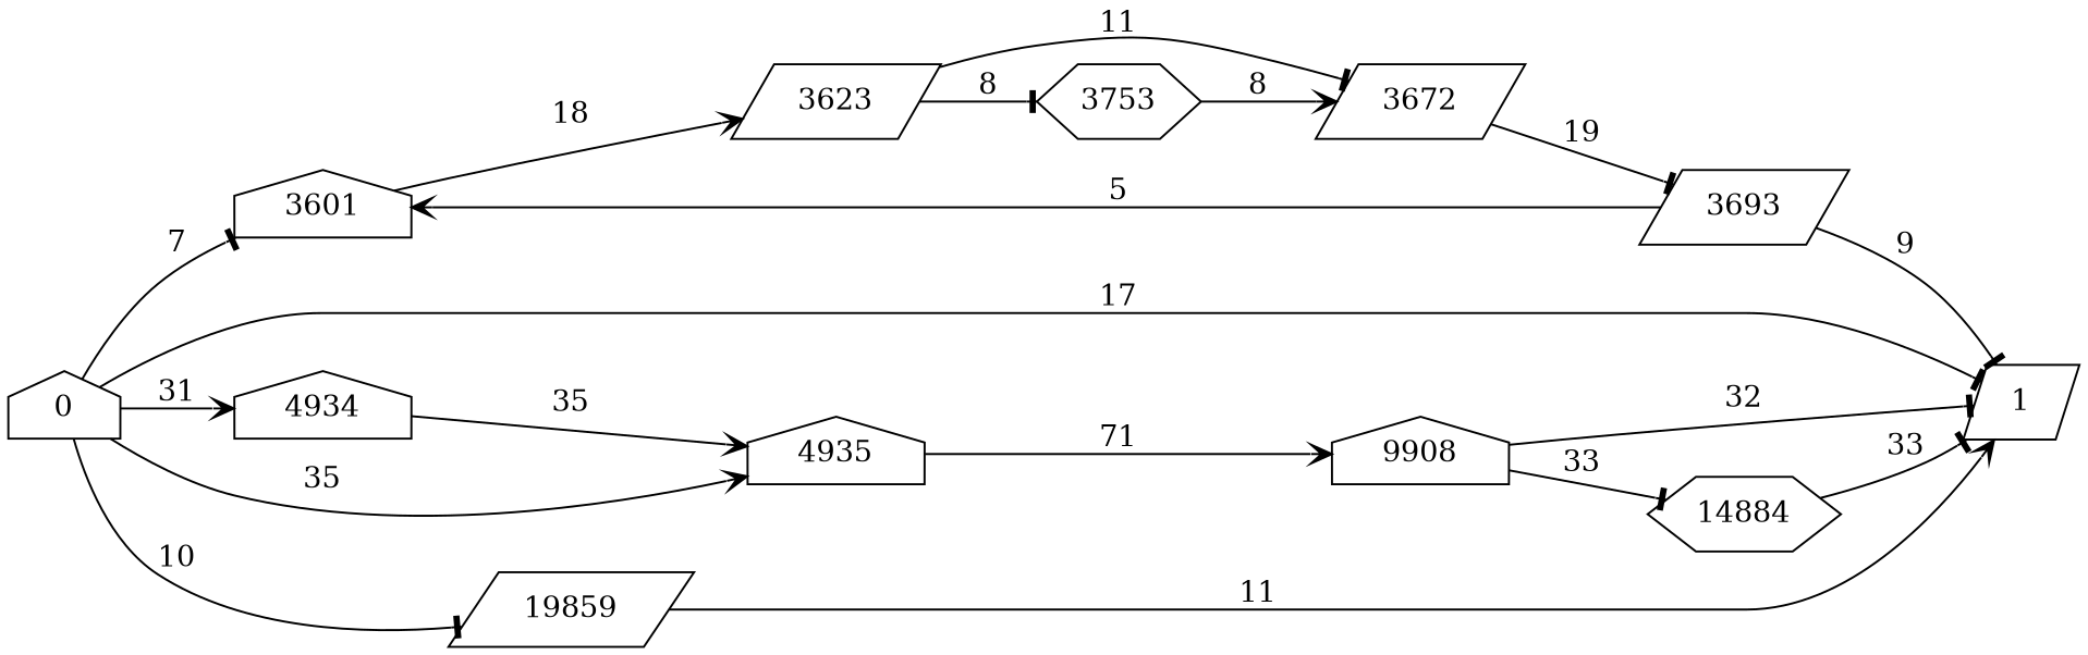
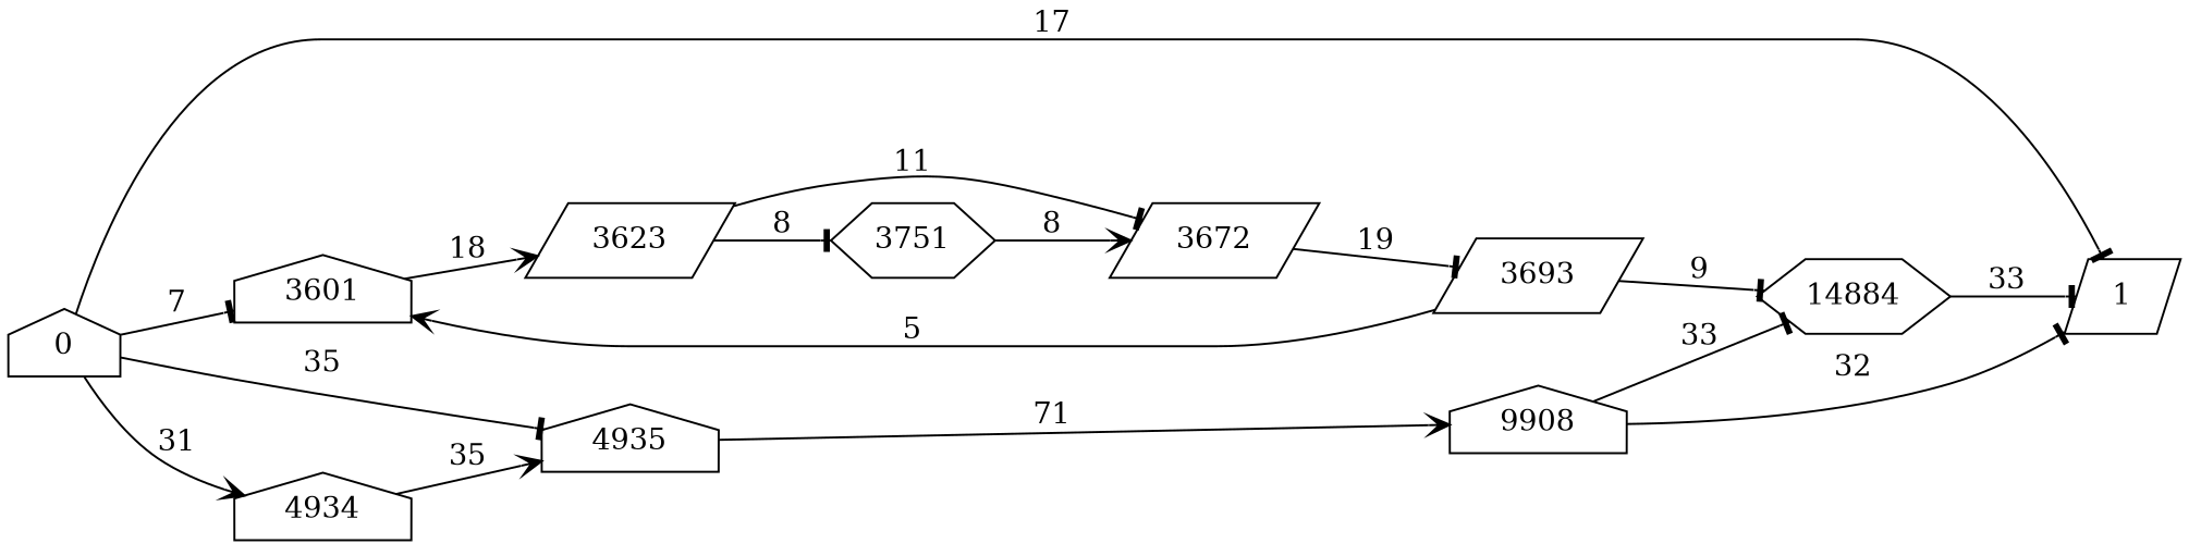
  digraph {
    rankdir=LR
    node [shape=house]
    edge [arrowhead=tee]
    n1 [label=3601]
    3623 [shape=parallelogram]
    3672 [shape=parallelogram]
-   3751 [shape=hexagon label=3753]
+   3751 [shape=hexagon]
    3693 [shape=parallelogram]
    1 [shape=parallelogram]
    4934
    4935
    9908
    14884 [shape=hexagon]
-   19859 [shape=parallelogram]
    0
    n1 -> 3623 [arrowhead=vee label=18]
    3623 -> 3672 [label=11]
    3623 -> 3751 [label=8]
    3672 -> 3693 [label=19]
    3751 -> 3672 [arrowhead=vee label=8]
    3693 -> n1 [arrowhead=vee label=5]
-   3693 -> 1 [label=9]
+   3693 -> 14884 [label=9]
    4934 -> 4935 [arrowhead=vee label=35]
    4935 -> 9908 [arrowhead=vee label=71]
    9908 -> 1 [label=32]
    9908 -> 14884 [label=33]
    14884 -> 1 [label=33]
-   19859 -> 1 [arrowhead=vee label=11]
    0 -> n1 [label=7]
    0 -> 1 [label=17]
    0 -> 4934 [arrowhead=vee label=31]
-   0 -> 4935 [arrowhead=vee label=35]
-   0 -> 19859 [label=10]
+   0 -> 4935 [label=35]
  }
